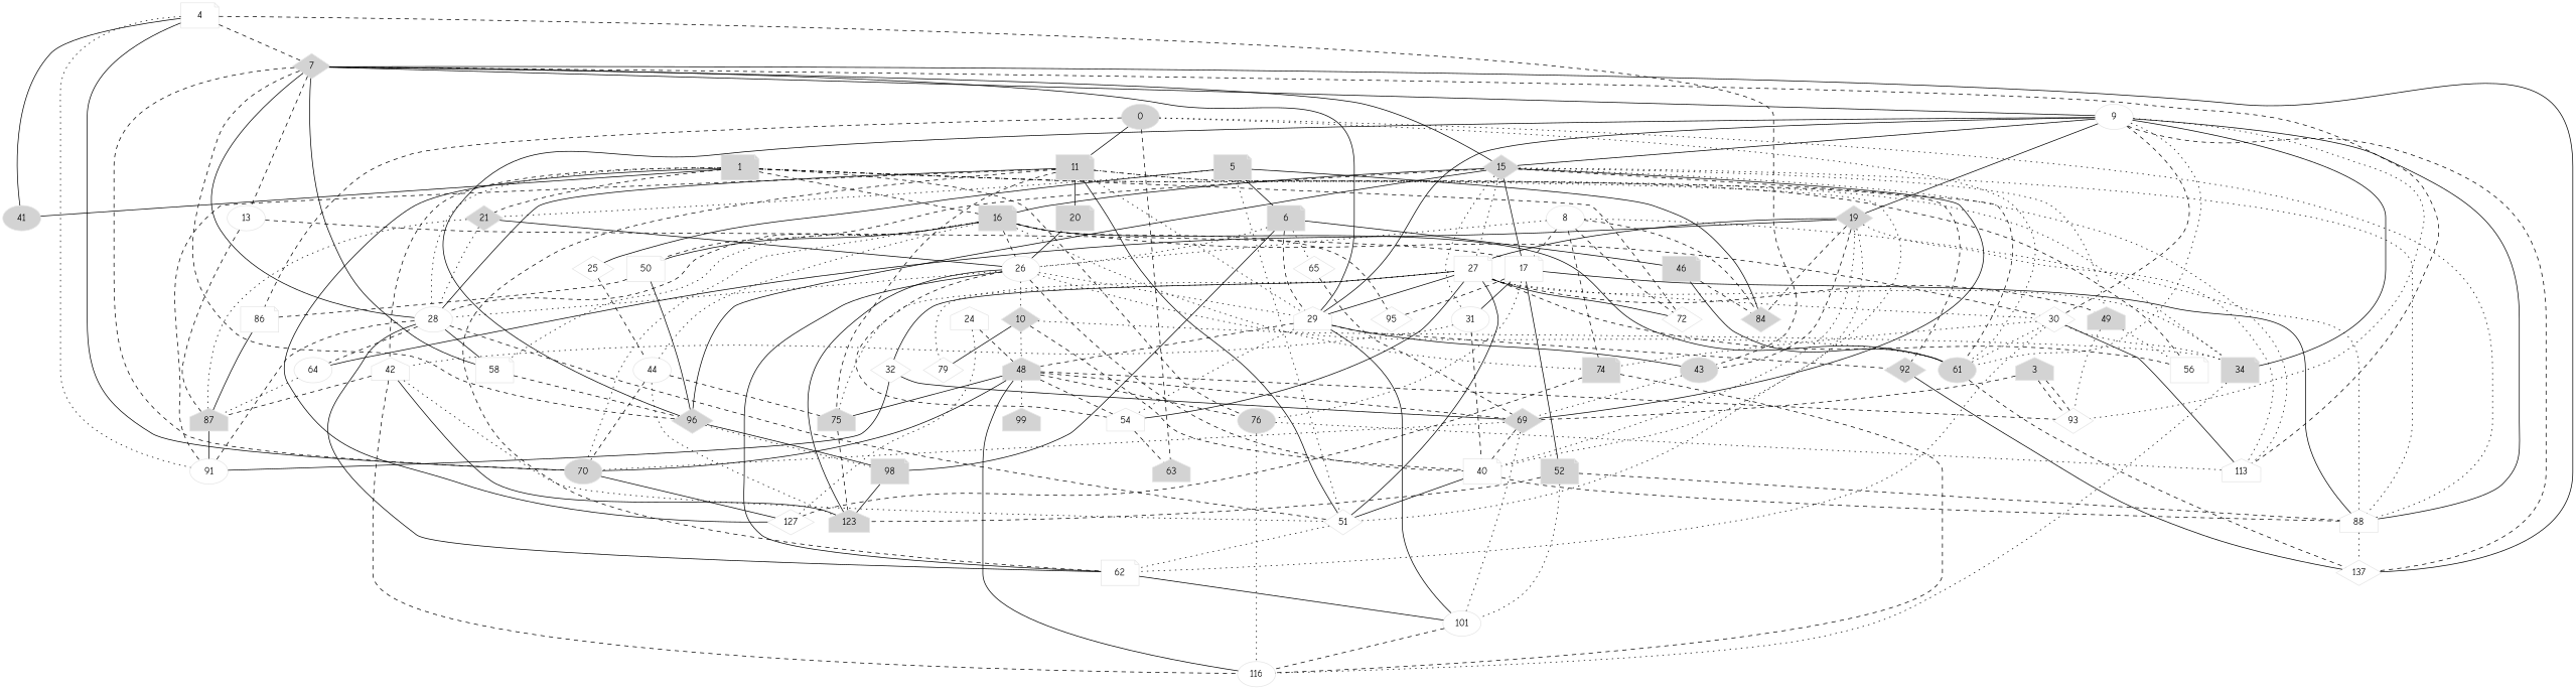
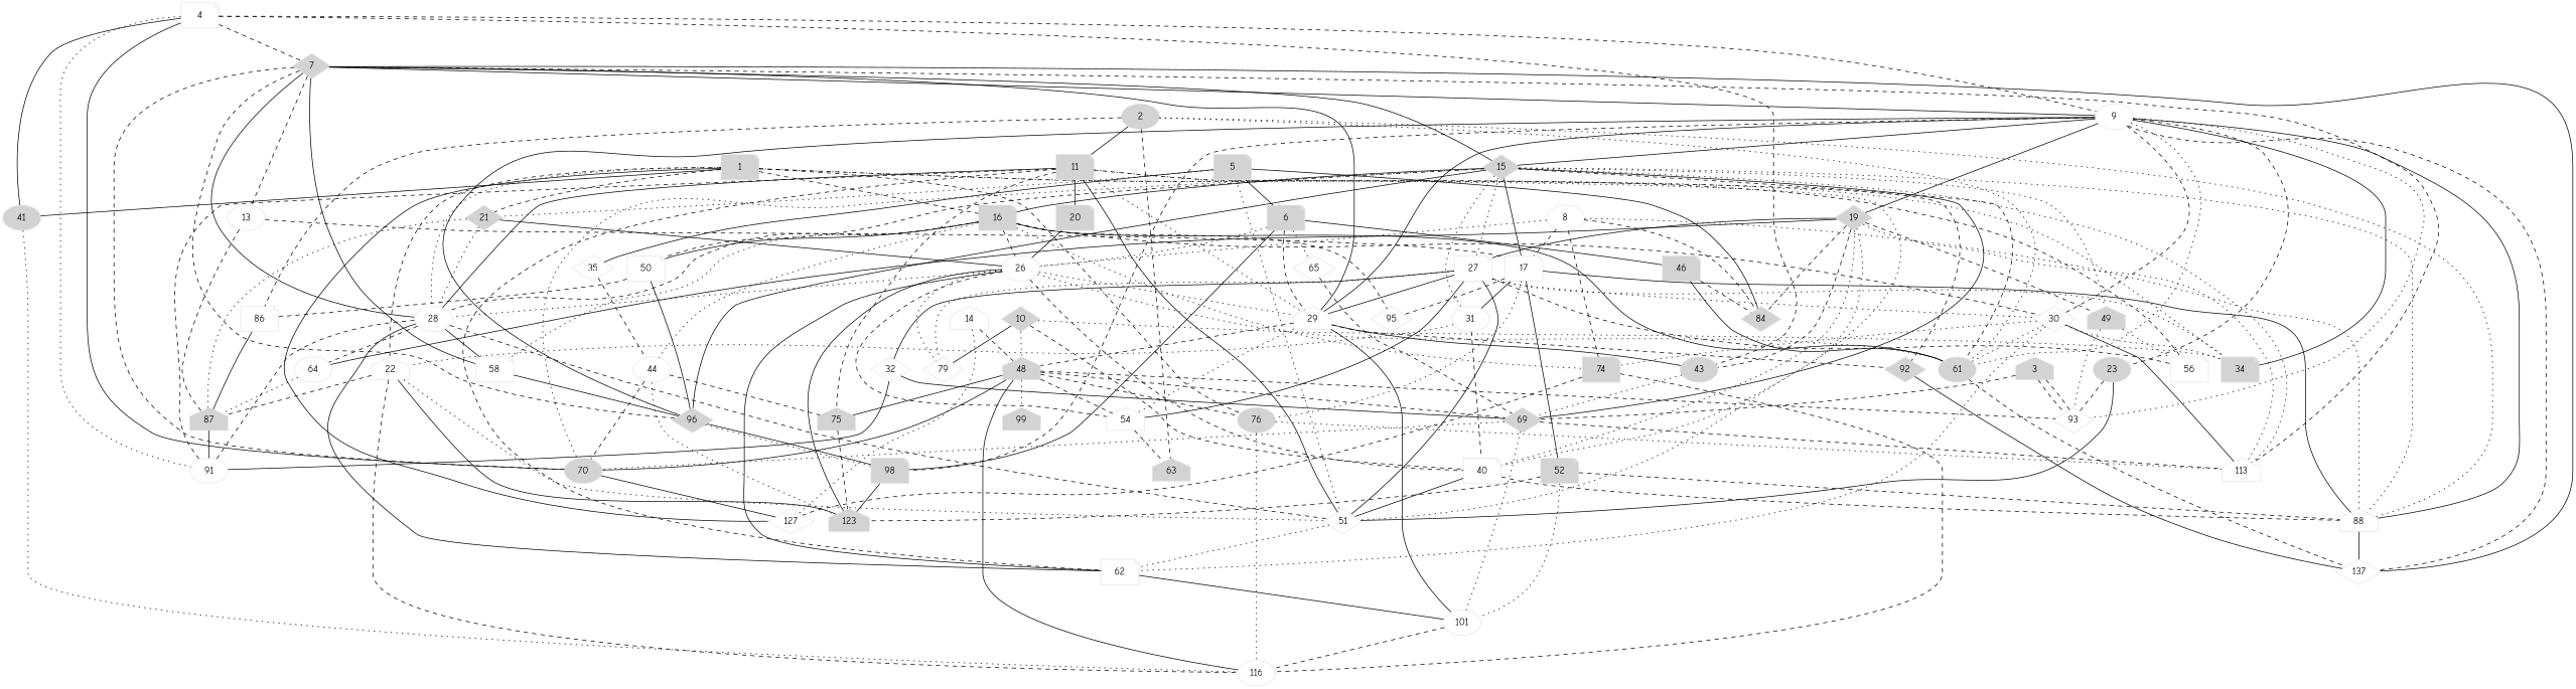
  graph {
    fontname="Comic Neue"
    node [color=gray90 fillcolor=white fontname="Comic Neue" shape=note style=filled]
    edge [fontname="Comic Neue" style=dashed]
    1 [fillcolor=lightgrey super="+12+45"]
    16 [fillcolor=lightgrey super="+130+55+35"]
    21 [fillcolor=lightgrey shape=diamond]
    28 [shape=ellipse super="+102"]
    34 [fillcolor=lightgrey super="+57"]
    41 [fillcolor=lightgrey shape=ellipse]
-   42 [shape=house super="+60"]
+   42 [shape=house super="+60" label=22]
    56
-   72 [shape=diamond]
    76 [fillcolor=lightgrey shape=ellipse]
    127 [shape=diamond]
    61 [fillcolor=lightgrey shape=ellipse super="+92"]
    70 [fillcolor=lightgrey shape=ellipse]
    26 [shape=ellipse super="+53"]
    58
    74 [fillcolor=lightgrey super="+82"]
    30 [shape=diamond super="+39"]
    50
    44 [shape=ellipse super="+59"]
    95 [shape=diamond]
    87 [fillcolor=lightgrey shape=house]
    91 [shape=ellipse super="+110"]
    51 [shape=diamond super="+129+114+89"]
    62 [super="+73"]
    64 [shape=ellipse]
    116 [shape=ellipse]
    123 [fillcolor=lightgrey shape=house super="+134"]
    113 [shape=house super="+121"]
-   2 [fillcolor=lightgrey shape=ellipse super="+81" label=0]
+   2 [fillcolor=lightgrey shape=ellipse super="+81"]
    11 [fillcolor=lightgrey super="+119"]
    63 [fillcolor=lightgrey shape=house]
    86
    88 [shape=house super="+106"]
    29 [shape=house super="+90"]
    40 [super="+97+107+85"]
    20 [fillcolor=lightgrey]
    75 [fillcolor=lightgrey shape=house super="+111"]
    n38 [fillcolor=lightgrey label=92 shape=diamond]
    137 [shape=diamond]
    69 [fillcolor=lightgrey shape=diamond super="+71"]
    n41 [label=101 shape=ellipse super="+144"]
    3 [fillcolor=lightgrey shape=house]
    93 [shape=diamond super="+109"]
    4 [super="+100"]
    7 [fillcolor=lightgrey shape=diamond super="+120+143+66"]
    9 [shape=ellipse super="+126+14+33+22"]
    43 [fillcolor=lightgrey shape=ellipse super="+138"]
    13 [shape=ellipse]
    15 [fillcolor=lightgrey shape=diamond super="+78+18+37"]
    96 [fillcolor=lightgrey shape=diamond super="+104"]
    98 [fillcolor=lightgrey]
    19 [fillcolor=lightgrey shape=diamond super="+117+47"]
+   23 [fillcolor=lightgrey shape=ellipse]
    5 [fillcolor=lightgrey super="+38"]
    6 [fillcolor=lightgrey super="+68"]
-   25 [shape=diamond]
+   25 [shape=diamond label=35]
    84 [fillcolor=lightgrey shape=diamond]
    46 [fillcolor=lightgrey]
    65 [shape=diamond]
    79 [shape=diamond]
    54 [shape=house]
    48 [fillcolor=lightgrey shape=house super="+108+122"]
    17 [super="+132+118"]
    27 [super="+36+140+77"]
    31 [shape=ellipse]
    49 [fillcolor=lightgrey shape=house]
    8 [shape=ellipse super="+139"]
    52 [fillcolor=lightgrey]
    10 [fillcolor=lightgrey shape=diamond super="+101"]
    99 [fillcolor=lightgrey shape=house]
    32 [shape=diamond]
-   24 [shape=house]
+   24 [shape=house label=14]
    1 -- 16
    1 -- 21
    1 -- 28 [style=dotted]
    1 -- 34 [style=dotted]
    1 -- 41 [style=solid]
    1 -- 42
    1 -- 56
-   1 -- 72
    1 -- 76
    1 -- 127 [style=solid]
    16 -- 28
    16 -- 61 [style=solid]
-   16 -- 70 [style=dotted]
+   15 -- 70 [style=dotted]
    16 -- 26
    16 -- 58 [style=dotted]
    16 -- 74 [style=dotted weight=2]
    16 -- 30
    16 -- 50 [style=solid]
    16 -- 44 [style=dotted]
    16 -- 95
    21 -- 28 [style=dotted]
    21 -- 26 [style=solid]
    21 -- 87 [style=dotted]
    28 -- 58 [style=solid]
    28 -- 91
    28 -- 51
    28 -- 62 [style=solid]
    28 -- 64
-   34 -- 116 [style=dotted]
+   41 -- 116 [style=dotted]
    42 -- 87
    42 -- 51 [style=dotted]
    42 -- 116
    42 -- 123 [style=solid]
    76 -- 116 [style=dotted]
    76 -- 113 [style=dotted]
    61 -- 137
    70 -- 127 [style=solid]
    26 -- 28 [style=dotted]
    26 -- 61 [style=dotted weight=2]
    26 -- 62 [style=solid]
    26 -- 123 [style=solid]
    26 -- 29 [style=dotted]
    26 -- 40
-   26 -- 10 [style=dotted]
+   26 -- 79 [style=dotted]
    26 -- 54
-   58 -- 96
+   58 -- 96 [style=solid]
    74 -- 127
    74 -- 116
    30 -- 34 [style=dotted]
    30 -- 61 [style=dotted]
    30 -- 74 [style=dotted]
    30 -- 62 [style=dotted]
    30 -- 113 [style=solid]
    50 -- 86
    50 -- 96 [style=solid]
    44 -- 70
    44 -- 123 [style=dotted]
    44 -- 75
    87 -- 91 [style=solid]
    51 -- 62 [style=dotted]
    62 -- n41 [style=solid]
    64 -- 87 [style=dotted]
    2 -- 61 [style=dotted]
    2 -- 11 [style=solid]
    2 -- 63
    2 -- 86
    2 -- 88 [style=dotted]
    11 -- 28 [style=solid]
    11 -- 91
    11 -- 51 [style=solid]
    11 -- 62
    11 -- 29 [style=dotted]
    11 -- 40 [style=dotted]
    11 -- 20 [style=solid weight=2]
    11 -- 75
    11 -- n38
    86 -- 87 [style=solid]
-   88 -- 137 [style=dotted]
+   88 -- 137 [style=solid]
    29 -- n38
    29 -- n41 [style=solid]
    29 -- 43 [style=solid]
    29 -- 54 [style=dotted]
    29 -- 48
    40 -- 51 [style=solid]
    40 -- 88
    20 -- 26 [style=solid]
    75 -- 123
    n38 -- 137 [style=solid]
    69 -- 70 [style=dotted]
-   69 -- 40
+   69 -- 113
    69 -- n41 [style=dotted]
    n41 -- 116
    3 -- 69
    3 -- 93
    3 -- 93
    4 -- 41 [style=solid]
    4 -- 70 [style=solid]
    4 -- 91 [style=dotted]
    4 -- 7
+   4 -- 9
    4 -- 43
    7 -- 28 [style=solid]
    7 -- 70
    7 -- 58 [style=solid]
    7 -- 113
    7 -- 29 [style=solid]
    7 -- 137 [style=solid]
    7 -- 9 [style=solid]
    7 -- 13
    7 -- 15 [style=solid]
    7 -- 96
    9 -- 34 [style=solid]
    9 -- 61 [style=dotted]
    9 -- 30
    9 -- 88 [style=solid]
    9 -- 29 [style=solid]
    9 -- 137
    9 -- 93 [style=dotted]
    9 -- 15 [style=solid]
    9 -- 96 [style=solid]
+   9 -- 98
    9 -- 19 [style=solid]
+   9 -- 23
    43 -- 69 [style=dotted]
    13 -- 87
    13 -- 17
    15 -- 16 [style=solid]
    15 -- 61
    15 -- 50
    15 -- 113 [style=dotted]
    15 -- 88 [style=dotted]
    15 -- 69 [style=solid]
    15 -- 96 [style=solid]
    15 -- 17 [style=solid]
    15 -- 27 [style=dotted]
    15 -- 31 [style=dotted]
    15 -- 49 [style=dotted]
    96 -- 98 [style=dotted]
    96 -- 98 [style=solid]
    98 -- 123 [style=solid]
    19 -- 51 [style=dotted]
    19 -- 64 [style=solid]
    19 -- 113 [style=dotted]
    19 -- 40 [style=dotted]
    19 -- 43
    19 -- 84
    19 -- 27 [style=solid]
+   23 -- 51 [style=solid]
+   23 -- 93
    5 -- 21 [style=dotted]
    5 -- 51 [style=dotted]
    5 -- 6 [style=solid]
    5 -- 25 [style=solid]
    5 -- 84 [style=solid]
    6 -- 26 [style=dotted]
    6 -- 29
    6 -- 98 [style=solid]
    6 -- 46 [style=solid]
    6 -- 65 [style=dotted]
    25 -- 44
    46 -- 61 [style=solid]
    46 -- 84
    65 -- 69
    54 -- 63
    48 -- 76
    48 -- 70 [style=solid]
    48 -- 116 [style=solid]
    48 -- 75 [style=solid]
    48 -- 69
    48 -- 93
    48 -- 54
    48 -- 99 [style=dotted weight=2]
    17 -- 76 [style=dotted]
    17 -- 95
    17 -- 88 [style=solid]
    17 -- 31 [style=solid]
    17 -- 52 [style=solid]
    27 -- 34 [style=dotted]
    27 -- 56
-   27 -- 72 [style=solid]
    27 -- 30 [style=dotted]
    27 -- 51 [style=solid weight=2]
    27 -- 29 [style=solid]
-   27 -- 75 [style=dotted]
    27 -- 79 [style=dotted]
    27 -- 54 [style=solid]
-   27 -- 49
+   19 -- 49
    27 -- 32 [style=solid]
    31 -- 42 [style=dotted]
    31 -- 40
    49 -- 56 [style=dotted]
    49 -- 93 [style=dotted]
-   8 -- 72
    8 -- 26 [style=dotted]
    8 -- 74
    8 -- 88 [style=dotted]
    8 -- 84
    8 -- 17
    52 -- 123
    52 -- 88
    52 -- n41 [style=dotted weight=2]
    10 -- 34 [style=dotted]
    10 -- 40
    10 -- 79 [style=solid]
    10 -- 48 [style=dotted]
    32 -- 91 [style=solid]
    32 -- 69 [style=solid]
    24 -- 127 [style=dotted]
    24 -- 48
  }
